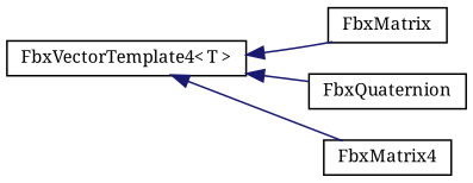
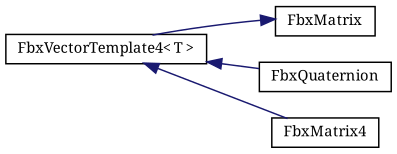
  digraph {
    fontname="Noto Serif"
    rankdir=LR
    node [color=black fillcolor=white fontname="Noto Serif" fontsize=10 shape=record style=filled]
    edge [color=midnightblue dir=back fontname="Noto Serif" fontsize=10 labelfontname=Helvetica labelfontsize=10 style=solid]
    n1 [height=0.2 label="FbxVectorTemplate4\< T \>" width=0.4]
    n2 [height=0.2 label=FbxMatrix width=0.4]
    n3 [height=0.2 label=FbxQuaternion width=0.4]
    n4 [height=0.2 label=FbxMatrix4 width=0.4]
-   n1 -> n2
+   n2 -> n1
    n1 -> n3
    n1 -> n4
  }
